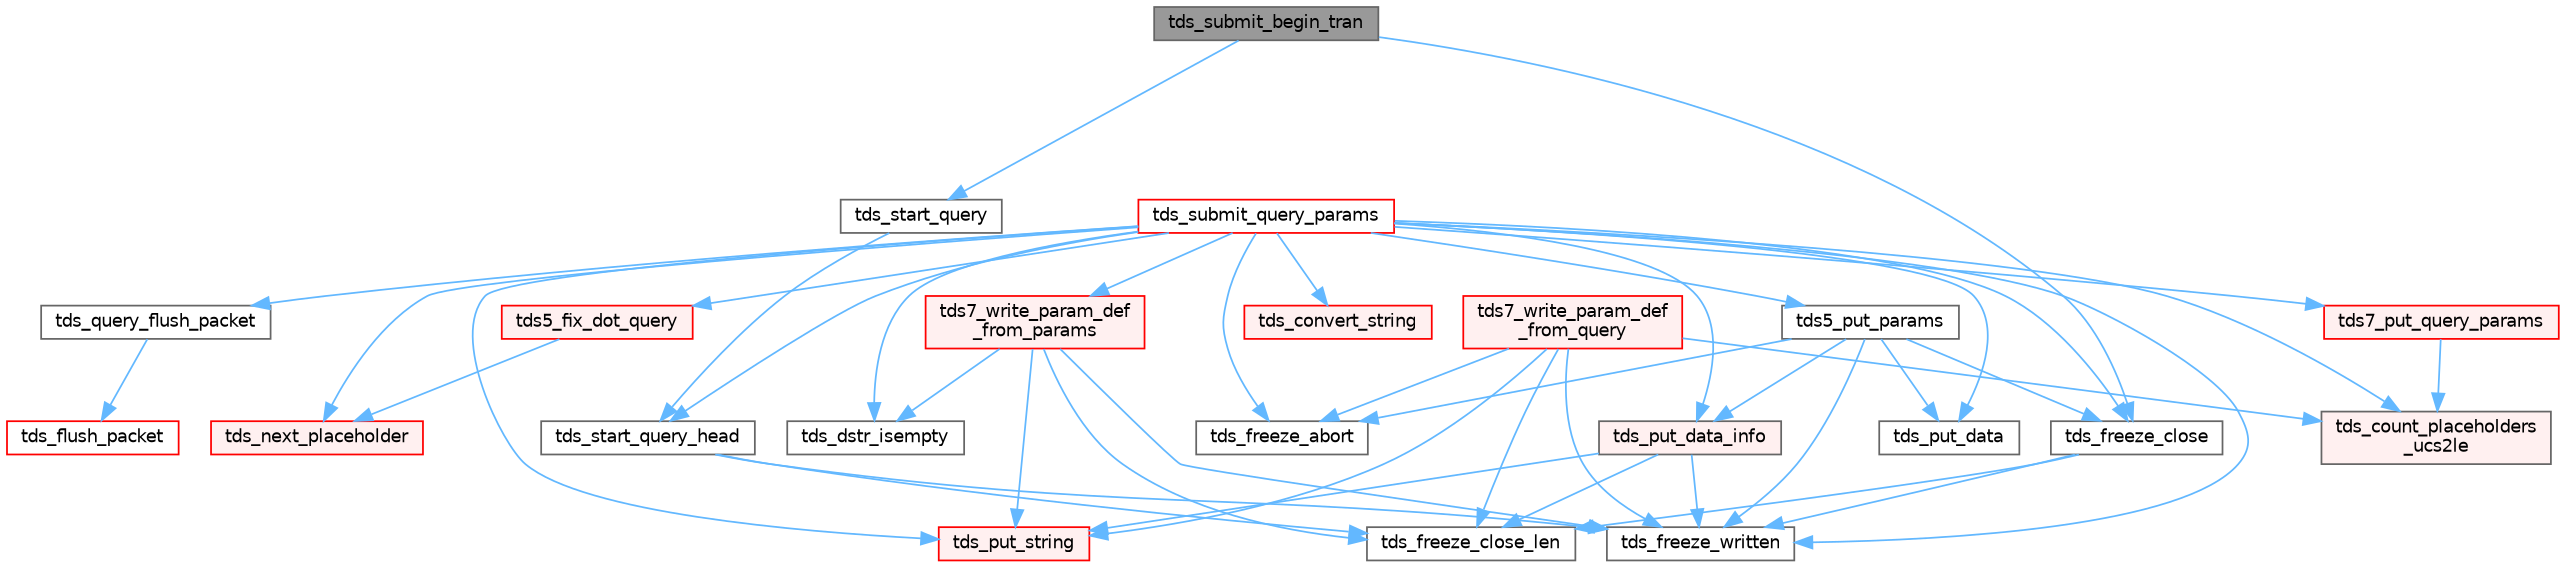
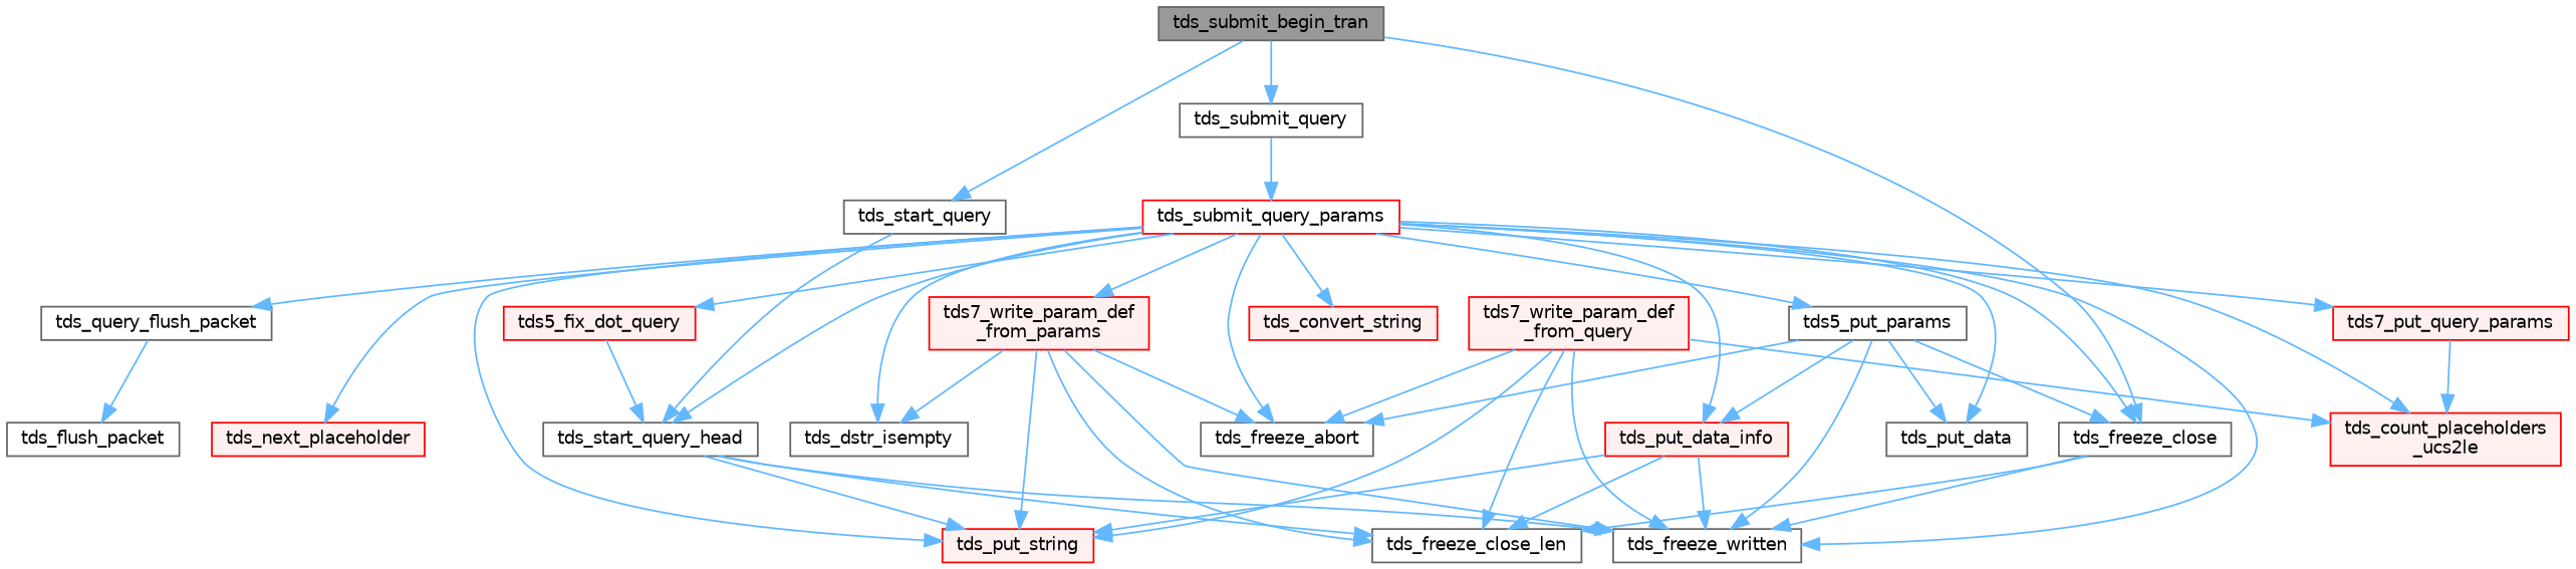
  digraph {
    rankdir=TB
    node [color=grey40 fillcolor=white fontname=Helvetica fontsize=10 shape=box style=filled]
    edge [color=steelblue1 fontname=Helvetica fontsize=10 labelfontname=Helvetica labelfontsize=10 style=solid]
    n1 [color=gray40 fillcolor=grey60 fontcolor=black height=0.2 label=tds_submit_begin_tran width=0.4]
    n2 [height=0.2 label=tds_start_query width=0.4]
+   n3 [height=0.2 label=tds_submit_query width=0.4]
    n4 [height=0.2 label=tds_freeze_close width=0.4]
    n5 [height=0.2 label=tds_query_flush_packet width=0.4]
-   n6 [color=red height=0.2 label=tds_flush_packet width=0.4]
+   n6 [height=0.2 label=tds_flush_packet width=0.4]
    n7 [height=0.2 label=tds_start_query_head width=0.4]
    n8 [color=red height=0.2 label=tds_submit_query_params width=0.4]
    n9 [height=0.2 label=tds_freeze_close_len width=0.4]
    n10 [height=0.2 label=tds_freeze_written width=0.4]
    n11 [color=red fillcolor="#FFF0F0" height=0.2 label=tds_put_string width=0.4]
    n12 [color=red fillcolor="#FFF0F0" height=0.2 label=tds5_fix_dot_query width=0.4]
    n13 [color=red fillcolor="#FFF0F0" height=0.2 label=tds_next_placeholder width=0.4]
    n14 [height=0.2 label=tds5_put_params width=0.4]
    n15 [height=0.2 label=tds_freeze_abort width=0.4]
    n16 [height=0.2 label=tds_put_data width=0.4]
-   n17 [fillcolor="#FFF0F0" height=0.2 label=tds_put_data_info width=0.4]
+   n17 [color=red fillcolor="#FFF0F0" height=0.2 label=tds_put_data_info width=0.4]
    n18 [color=red fillcolor="#FFF0F0" height=0.2 label=tds7_put_query_params width=0.4]
-   n19 [fillcolor="#FFF0F0" height=0.2 label="tds_count_placeholders\l_ucs2le" width=0.4]
+   n19 [color=red fillcolor="#FFF0F0" height=0.2 label="tds_count_placeholders\l_ucs2le" width=0.4]
    n20 [color=red fillcolor="#FFF0F0" height=0.2 label="tds7_write_param_def\l_from_params" width=0.4]
    n21 [height=0.2 label=tds_dstr_isempty width=0.4]
    n22 [color=red fillcolor="#FFF0F0" height=0.2 label=tds_convert_string width=0.4]
    n23 [color=red fillcolor="#FFF0F0" height=0.2 label="tds7_write_param_def\l_from_query" width=0.4]
    n1 -> n2
+   n1 -> n3
    n1 -> n4
    n2 -> n7
+   n3 -> n8
    n4 -> n9
    n4 -> n10
    n5 -> n6
    n7 -> n9
    n7 -> n10
+   n7 -> n11
    n8 -> n4
    n8 -> n5
    n8 -> n7
    n8 -> n10
    n8 -> n11
    n8 -> n12
    n8 -> n13
    n8 -> n14
    n8 -> n15
    n8 -> n16
    n8 -> n17
    n8 -> n18
    n8 -> n19
    n8 -> n20
    n8 -> n21
    n8 -> n22
-   n12 -> n13
+   n12 -> n7
    n14 -> n4
    n14 -> n10
    n14 -> n15
    n14 -> n16
    n14 -> n17
    n17 -> n9
    n17 -> n10
    n17 -> n11
    n18 -> n19
    n20 -> n9
    n20 -> n10
    n20 -> n11
+   n20 -> n15
    n20 -> n21
    n23 -> n9
    n23 -> n10
    n23 -> n11
    n23 -> n15
    n23 -> n19
  }
